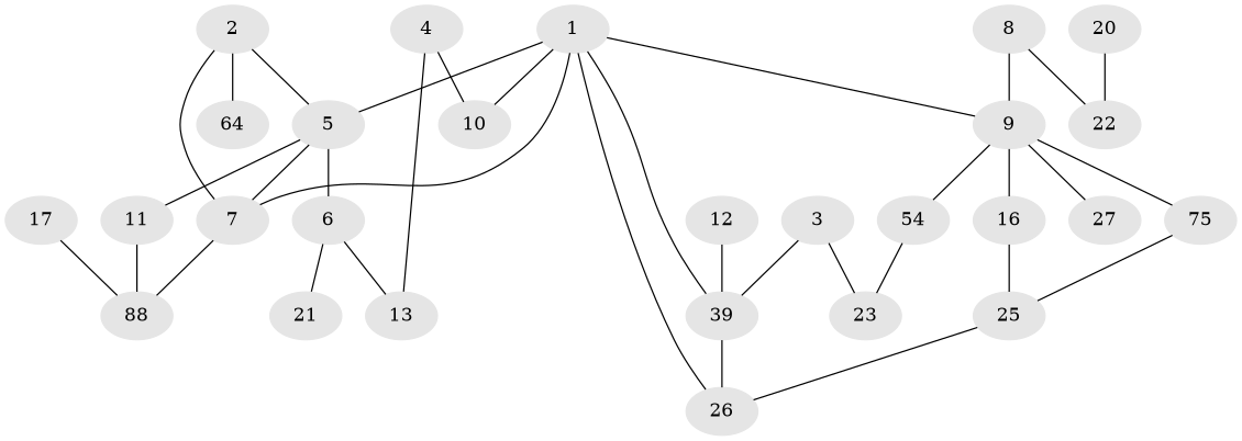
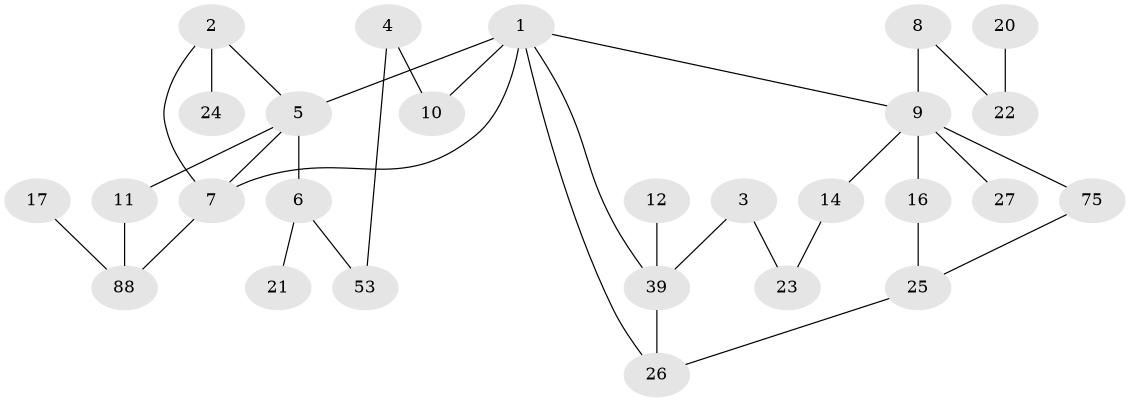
  graph {
    node [color=gray90 style=filled]
    edge [weight=1.0]
    1
    5
    7
    9
    10
    n6 [label=39]
    26
    6
    11
    n10 [label=88]
-   14 [label=54]
+   14
    n12 [label=75]
    16
    27
    2
-   24 [label=64]
+   24
    3
    23
    4
-   13
+   13 [label=53]
    21
    8
    22
    25
    12
    17
    20
    1 -- 5
    1 -- 7
    1 -- 9
    1 -- 10
    1 -- n6
    1 -- 26
    5 -- 7
    5 -- 6
    5 -- 11
    7 -- n10
    9 -- 14
    9 -- n12
    9 -- 16
    9 -- 27
    n6 -- 26
    6 -- 13
    6 -- 21
    11 -- n10
    14 -- 23
    n12 -- 25
    16 -- 25
    2 -- 5
    2 -- 7
    2 -- 24
    3 -- n6
    3 -- 23
    4 -- 10
    4 -- 13
    8 -- 9
    8 -- 22
    25 -- 26
    12 -- n6
    17 -- n10
    20 -- 22
  }
